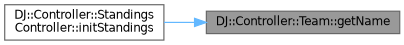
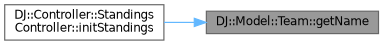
  digraph {
    rankdir=RL
    node [fontname=Helvetica fontsize=10 shape=box style=filled]
-   n1 [color=gray40 fillcolor=grey60 fontcolor=black height=0.2 label="DJ::Controller::Team::getName" width=0.4]
+   n1 [color=gray40 fillcolor=grey60 fontcolor=black height=0.2 label="DJ::Model::Team::getName" width=0.4]
    n2 [color=grey40 fillcolor=white height=0.2 label="DJ::Controller::Standings\lController::initStandings" width=0.4]
    n1 -> n2 [color=steelblue1 dir=back fontname=Helvetica fontsize=10 labelfontname=Helvetica labelfontsize=10 style=solid]
  }
